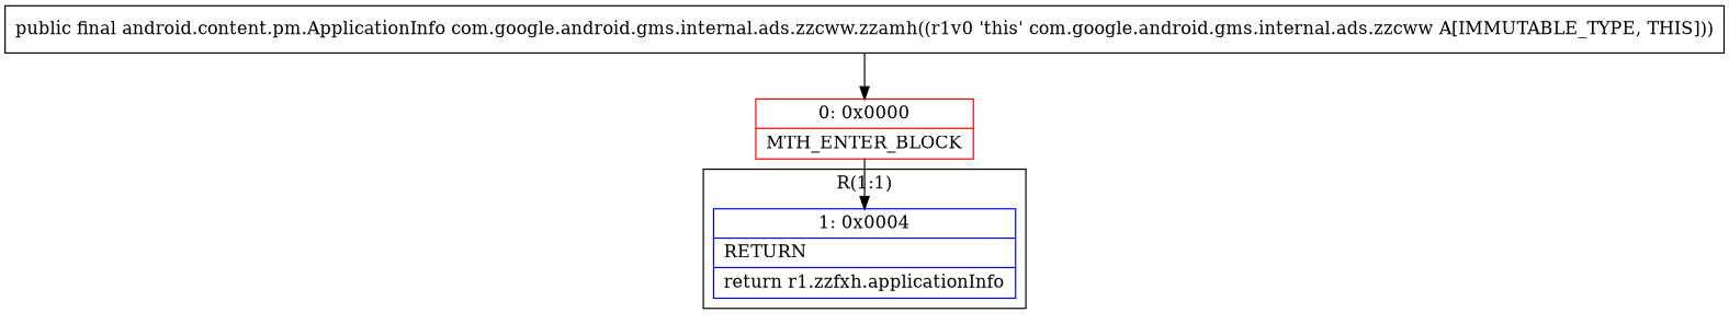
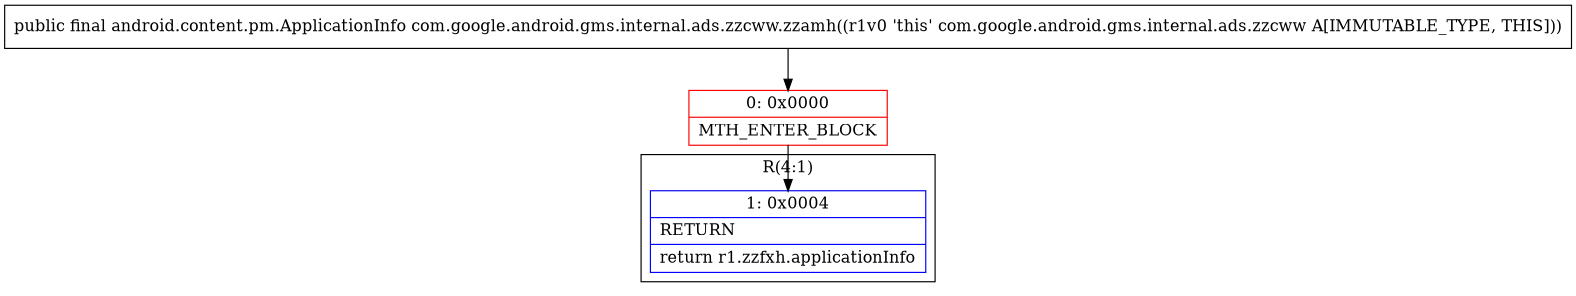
  digraph {
    node [shape=record]
    n1 [color=blue label="{1\:\ 0x0004|RETURN\l|return r1.zzfxh.applicationInfo\l}"]
    n2 [color=red label="{0\:\ 0x0000|MTH_ENTER_BLOCK\l}"]
    n3 [label="{public final android.content.pm.ApplicationInfo com.google.android.gms.internal.ads.zzcww.zzamh((r1v0 'this' com.google.android.gms.internal.ads.zzcww A[IMMUTABLE_TYPE, THIS])) }"]
    subgraph cluster_1 {
-     label="R(1:1)"
+     label="R(4:1)"
      n1
    }
    n2 -> n1
    n3 -> n2
  }
